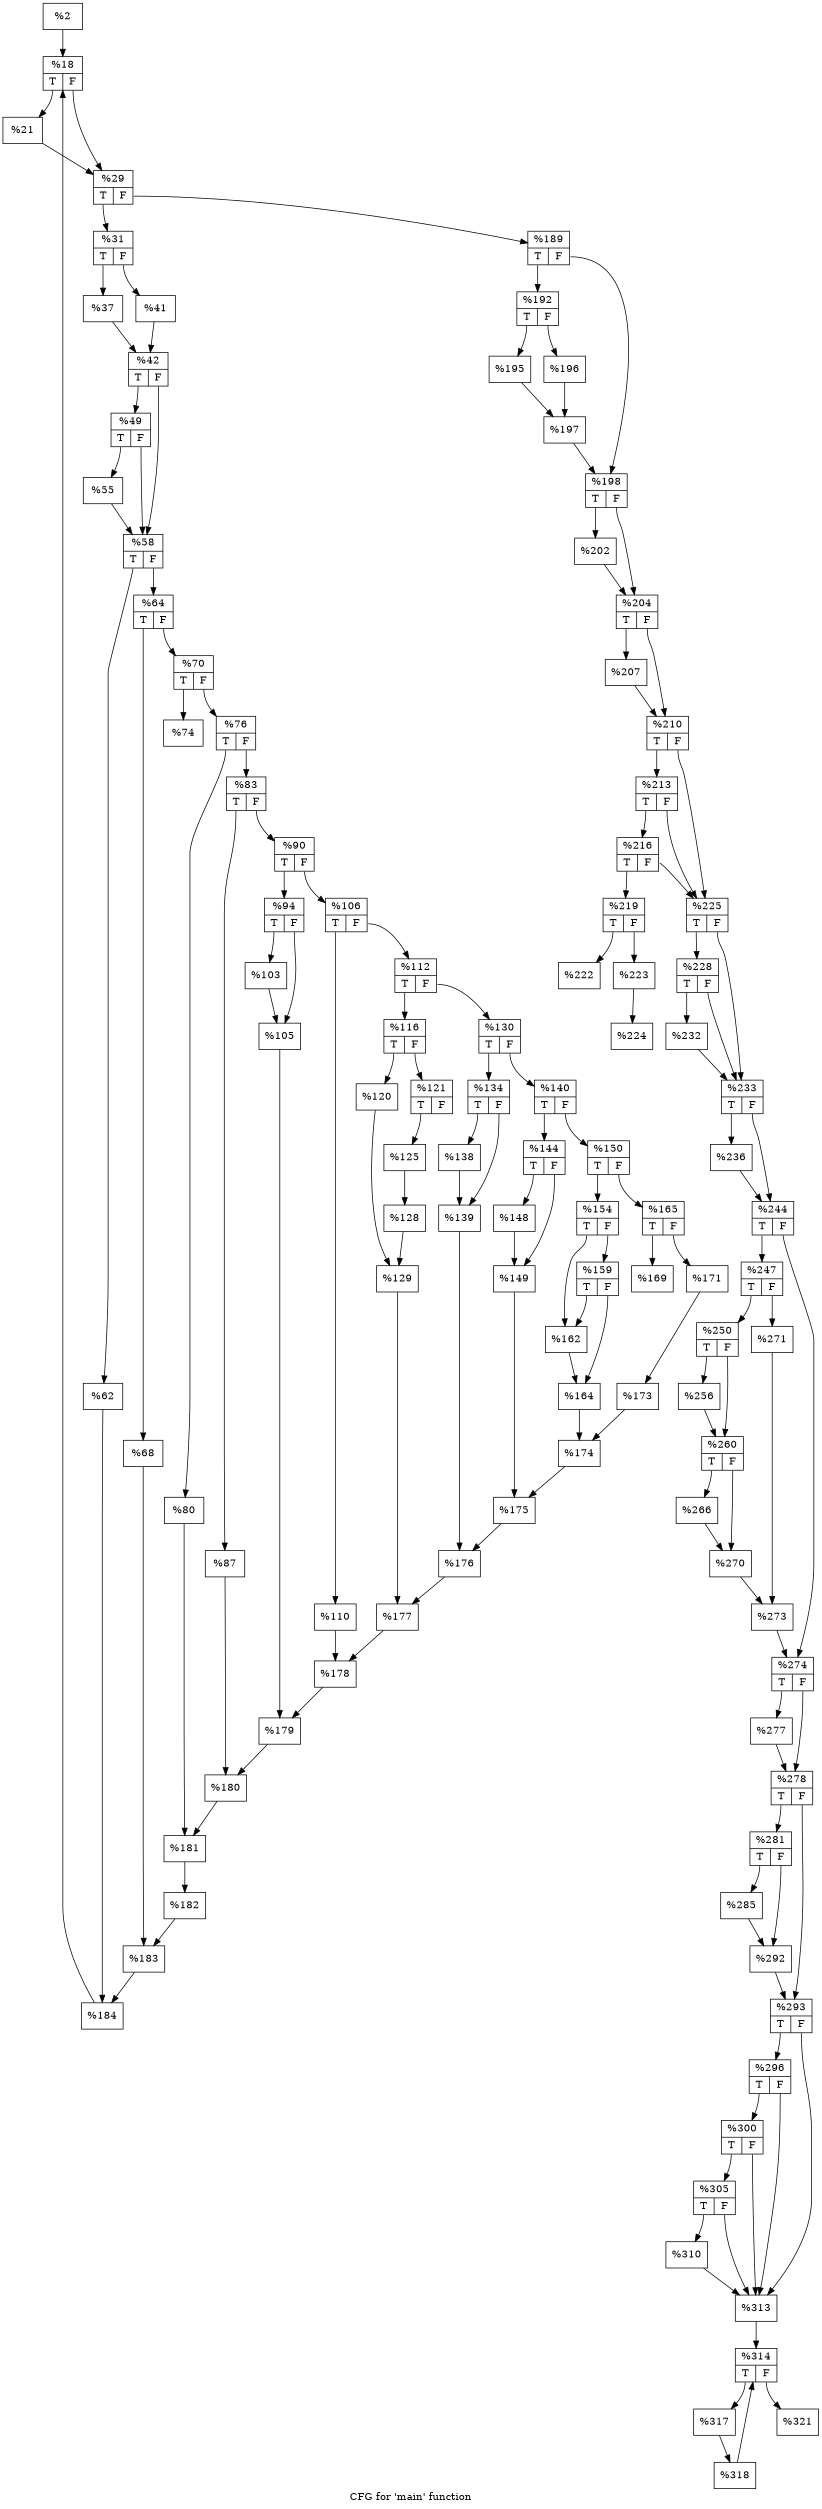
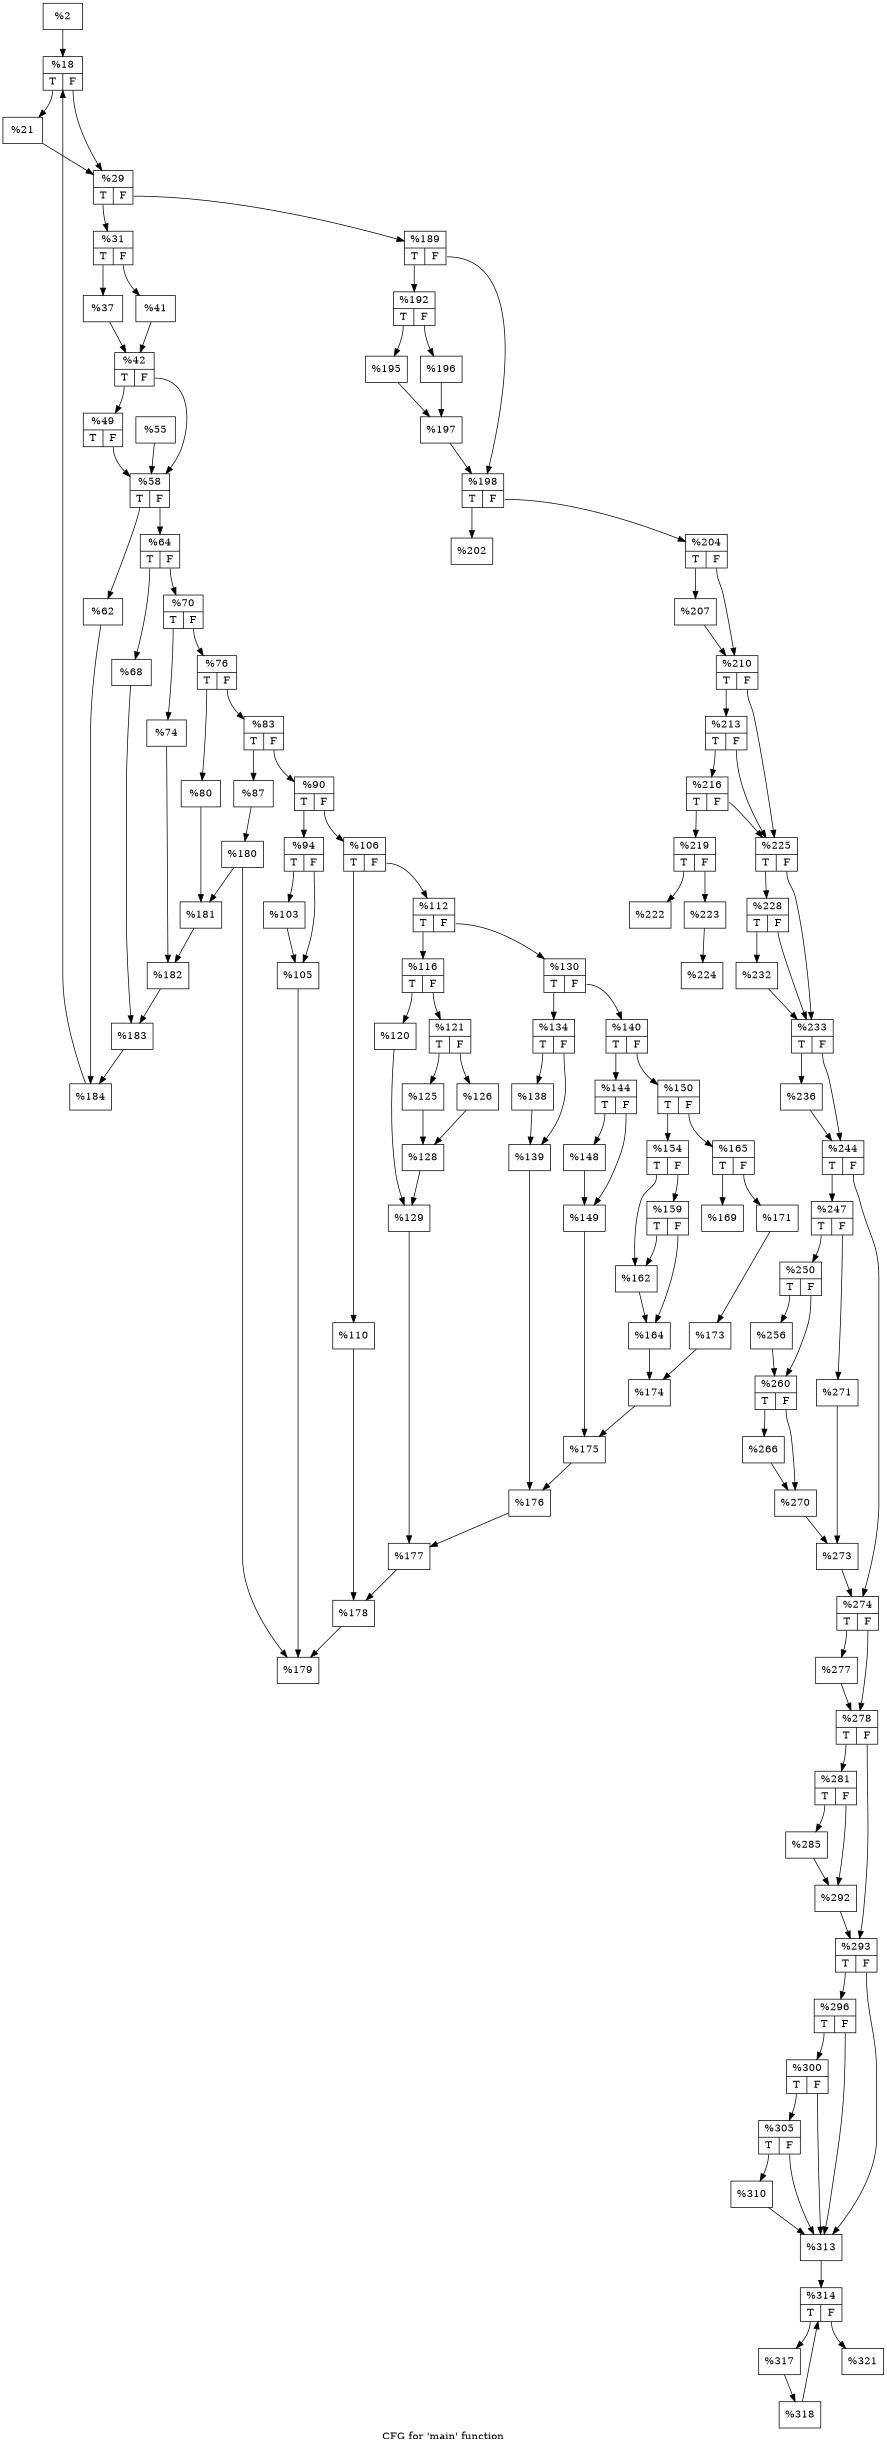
  digraph {
    label="CFG for 'main' function"
    node [shape=record]
    n1 [label="{%2}"]
    n2 [label="{%18|{<s0>T|<s1>F}}"]
    n3 [label="{%21}"]
    n4 [label="{%29|{<s0>T|<s1>F}}"]
    n5 [label="{%31|{<s0>T|<s1>F}}"]
    n6 [label="{%189|{<s0>T|<s1>F}}"]
    n7 [label="{%37}"]
    n8 [label="{%41}"]
    n9 [label="{%192|{<s0>T|<s1>F}}"]
    n10 [label="{%198|{<s0>T|<s1>F}}"]
    n11 [label="{%42|{<s0>T|<s1>F}}"]
    n12 [label="{%195}"]
    n13 [label="{%196}"]
    n14 [label="{%202}"]
    n15 [label="{%204|{<s0>T|<s1>F}}"]
    n16 [label="{%49|{<s0>T|<s1>F}}"]
    n17 [label="{%58|{<s0>T|<s1>F}}"]
    n18 [label="{%55}"]
    n19 [label="{%62}"]
    n20 [label="{%64|{<s0>T|<s1>F}}"]
    n21 [label="{%184}"]
    n22 [label="{%68}"]
    n23 [label="{%70|{<s0>T|<s1>F}}"]
    n24 [label="{%183}"]
    n25 [label="{%74}"]
    n26 [label="{%76|{<s0>T|<s1>F}}"]
    n27 [label="{%182}"]
    n28 [label="{%80}"]
    n29 [label="{%83|{<s0>T|<s1>F}}"]
    n30 [label="{%181}"]
    n31 [label="{%87}"]
    n32 [label="{%90|{<s0>T|<s1>F}}"]
    n33 [label="{%180}"]
    n34 [label="{%94|{<s0>T|<s1>F}}"]
    n35 [label="{%106|{<s0>T|<s1>F}}"]
    n36 [label="{%103}"]
    n37 [label="{%105}"]
    n38 [label="{%110}"]
    n39 [label="{%112|{<s0>T|<s1>F}}"]
    n40 [label="{%179}"]
    n41 [label="{%178}"]
    n42 [label="{%116|{<s0>T|<s1>F}}"]
    n43 [label="{%130|{<s0>T|<s1>F}}"]
    n44 [label="{%120}"]
    n45 [label="{%121|{<s0>T|<s1>F}}"]
    n46 [label="{%134|{<s0>T|<s1>F}}"]
    n47 [label="{%140|{<s0>T|<s1>F}}"]
    n48 [label="{%129}"]
    n49 [label="{%125}"]
+   n50 [label="{%126}"]
    n51 [label="{%138}"]
    n52 [label="{%139}"]
    n53 [label="{%144|{<s0>T|<s1>F}}"]
    n54 [label="{%150|{<s0>T|<s1>F}}"]
    n55 [label="{%177}"]
    n56 [label="{%128}"]
    n57 [label="{%176}"]
    n58 [label="{%148}"]
    n59 [label="{%149}"]
    n60 [label="{%154|{<s0>T|<s1>F}}"]
    n61 [label="{%165|{<s0>T|<s1>F}}"]
    n62 [label="{%175}"]
    n63 [label="{%162}"]
    n64 [label="{%159|{<s0>T|<s1>F}}"]
    n65 [label="{%169}"]
    n66 [label="{%171}"]
    n67 [label="{%164}"]
    n68 [label="{%173}"]
    n69 [label="{%174}"]
    n70 [label="{%197}"]
    n71 [label="{%207}"]
    n72 [label="{%210|{<s0>T|<s1>F}}"]
    n73 [label="{%213|{<s0>T|<s1>F}}"]
    n74 [label="{%225|{<s0>T|<s1>F}}"]
    n75 [label="{%216|{<s0>T|<s1>F}}"]
    n76 [label="{%228|{<s0>T|<s1>F}}"]
    n77 [label="{%233|{<s0>T|<s1>F}}"]
    n78 [label="{%219|{<s0>T|<s1>F}}"]
    n79 [label="{%232}"]
    n80 [label="{%236}"]
    n81 [label="{%244|{<s0>T|<s1>F}}"]
    n82 [label="{%222}"]
    n83 [label="{%223}"]
    n84 [label="{%224}"]
    n85 [label="{%247|{<s0>T|<s1>F}}"]
    n86 [label="{%274|{<s0>T|<s1>F}}"]
    n87 [label="{%250|{<s0>T|<s1>F}}"]
    n88 [label="{%271}"]
    n89 [label="{%277}"]
    n90 [label="{%278|{<s0>T|<s1>F}}"]
    n91 [label="{%256}"]
    n92 [label="{%260|{<s0>T|<s1>F}}"]
    n93 [label="{%273}"]
    n94 [label="{%281|{<s0>T|<s1>F}}"]
    n95 [label="{%293|{<s0>T|<s1>F}}"]
    n96 [label="{%266}"]
    n97 [label="{%270}"]
    n98 [label="{%285}"]
    n99 [label="{%292}"]
    n100 [label="{%296|{<s0>T|<s1>F}}"]
    n101 [label="{%313}"]
    n102 [label="{%300|{<s0>T|<s1>F}}"]
    n103 [label="{%314|{<s0>T|<s1>F}}"]
    n104 [label="{%305|{<s0>T|<s1>F}}"]
    n105 [label="{%317}"]
    n106 [label="{%321}"]
    n107 [label="{%310}"]
    n108 [label="{%318}"]
    n1 -> n2
    n2 -> n3 [tailport=s0]
    n2 -> n4 [tailport=s1]
    n3 -> n4
    n4 -> n5 [tailport=s0]
    n4 -> n6 [tailport=s1]
    n5 -> n7 [tailport=s0]
    n5 -> n8 [tailport=s1]
    n6 -> n9 [tailport=s0]
    n6 -> n10 [tailport=s1]
    n7 -> n11
    n8 -> n11
    n9 -> n12 [tailport=s0]
    n9 -> n13 [tailport=s1]
    n10 -> n14 [tailport=s0]
    n10 -> n15 [tailport=s1]
    n11 -> n16 [tailport=s0]
    n11 -> n17 [tailport=s1]
    n12 -> n70
    n13 -> n70
-   n14 -> n15
    n15 -> n71 [tailport=s0]
    n15 -> n72 [tailport=s1]
    n16 -> n17 [tailport=s1]
-   n16 -> n18 [tailport=s0]
    n17 -> n19 [tailport=s0]
    n17 -> n20 [tailport=s1]
    n18 -> n17
    n19 -> n21
    n20 -> n22 [tailport=s0]
    n20 -> n23 [tailport=s1]
    n21 -> n2
    n22 -> n24
    n23 -> n25 [tailport=s0]
    n23 -> n26 [tailport=s1]
    n24 -> n21
+   n25 -> n27
    n26 -> n28 [tailport=s0]
    n26 -> n29 [tailport=s1]
    n27 -> n24
    n28 -> n30
    n29 -> n31 [tailport=s0]
    n29 -> n32 [tailport=s1]
    n30 -> n27
    n31 -> n33
    n32 -> n34 [tailport=s0]
    n32 -> n35 [tailport=s1]
    n33 -> n30
    n34 -> n36 [tailport=s0]
    n34 -> n37 [tailport=s1]
    n35 -> n38 [tailport=s0]
    n35 -> n39 [tailport=s1]
    n36 -> n37
    n37 -> n40
    n38 -> n41
    n39 -> n42 [tailport=s0]
    n39 -> n43 [tailport=s1]
-   n40 -> n33
+   n33 -> n40
    n41 -> n40
    n42 -> n44 [tailport=s0]
    n42 -> n45 [tailport=s1]
    n43 -> n46 [tailport=s0]
    n43 -> n47 [tailport=s1]
    n44 -> n48
    n45 -> n49 [tailport=s0]
+   n45 -> n50 [tailport=s1]
    n46 -> n51 [tailport=s0]
    n46 -> n52 [tailport=s1]
    n47 -> n53 [tailport=s0]
    n47 -> n54 [tailport=s1]
    n48 -> n55
    n49 -> n56
+   n50 -> n56
    n51 -> n52
    n52 -> n57
    n53 -> n58 [tailport=s0]
    n53 -> n59 [tailport=s1]
    n54 -> n60 [tailport=s0]
    n54 -> n61 [tailport=s1]
    n55 -> n41
    n56 -> n48
    n57 -> n55
    n58 -> n59
    n59 -> n62
    n60 -> n63 [tailport=s0]
    n60 -> n64 [tailport=s1]
    n61 -> n65 [tailport=s0]
    n61 -> n66 [tailport=s1]
    n62 -> n57
    n63 -> n67
    n64 -> n63 [tailport=s0]
    n64 -> n67 [tailport=s1]
    n66 -> n68
    n67 -> n69
    n68 -> n69
    n69 -> n62
    n70 -> n10
    n71 -> n72
    n72 -> n73 [tailport=s0]
    n72 -> n74 [tailport=s1]
    n73 -> n74 [tailport=s1]
    n73 -> n75 [tailport=s0]
    n74 -> n76 [tailport=s0]
    n74 -> n77 [tailport=s1]
    n75 -> n74 [tailport=s1]
    n75 -> n78 [tailport=s0]
    n76 -> n77 [tailport=s1]
    n76 -> n79 [tailport=s0]
    n77 -> n80 [tailport=s0]
    n77 -> n81 [tailport=s1]
    n78 -> n82 [tailport=s0]
    n78 -> n83 [tailport=s1]
    n79 -> n77
    n80 -> n81
    n81 -> n85 [tailport=s0]
    n81 -> n86 [tailport=s1]
    n83 -> n84
    n85 -> n87 [tailport=s0]
    n85 -> n88 [tailport=s1]
    n86 -> n89 [tailport=s0]
    n86 -> n90 [tailport=s1]
    n87 -> n91 [tailport=s0]
    n87 -> n92 [tailport=s1]
    n88 -> n93
    n89 -> n90
    n90 -> n94 [tailport=s0]
    n90 -> n95 [tailport=s1]
    n91 -> n92
    n92 -> n96 [tailport=s0]
    n92 -> n97 [tailport=s1]
    n93 -> n86
    n94 -> n98 [tailport=s0]
    n94 -> n99 [tailport=s1]
    n95 -> n100 [tailport=s0]
    n95 -> n101 [tailport=s1]
    n96 -> n97
    n97 -> n93
    n98 -> n99
    n99 -> n95
    n100 -> n101 [tailport=s1]
    n100 -> n102 [tailport=s0]
    n101 -> n103
    n102 -> n101 [tailport=s1]
    n102 -> n104 [tailport=s0]
    n103 -> n105 [tailport=s0]
    n103 -> n106 [tailport=s1]
    n104 -> n101 [tailport=s1]
    n104 -> n107 [tailport=s0]
    n105 -> n108
    n107 -> n101
    n108 -> n103
  }
